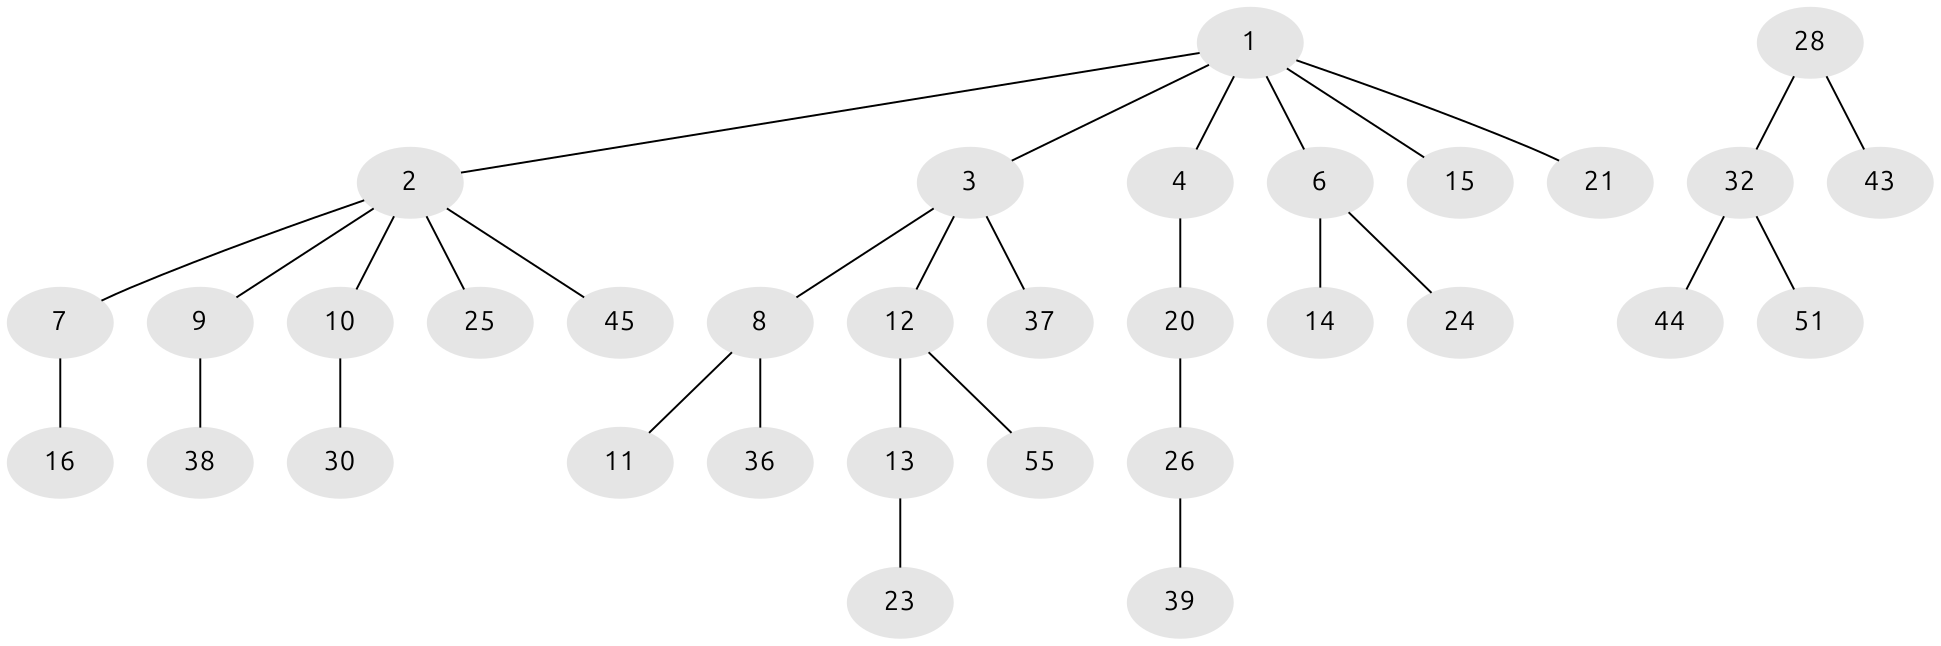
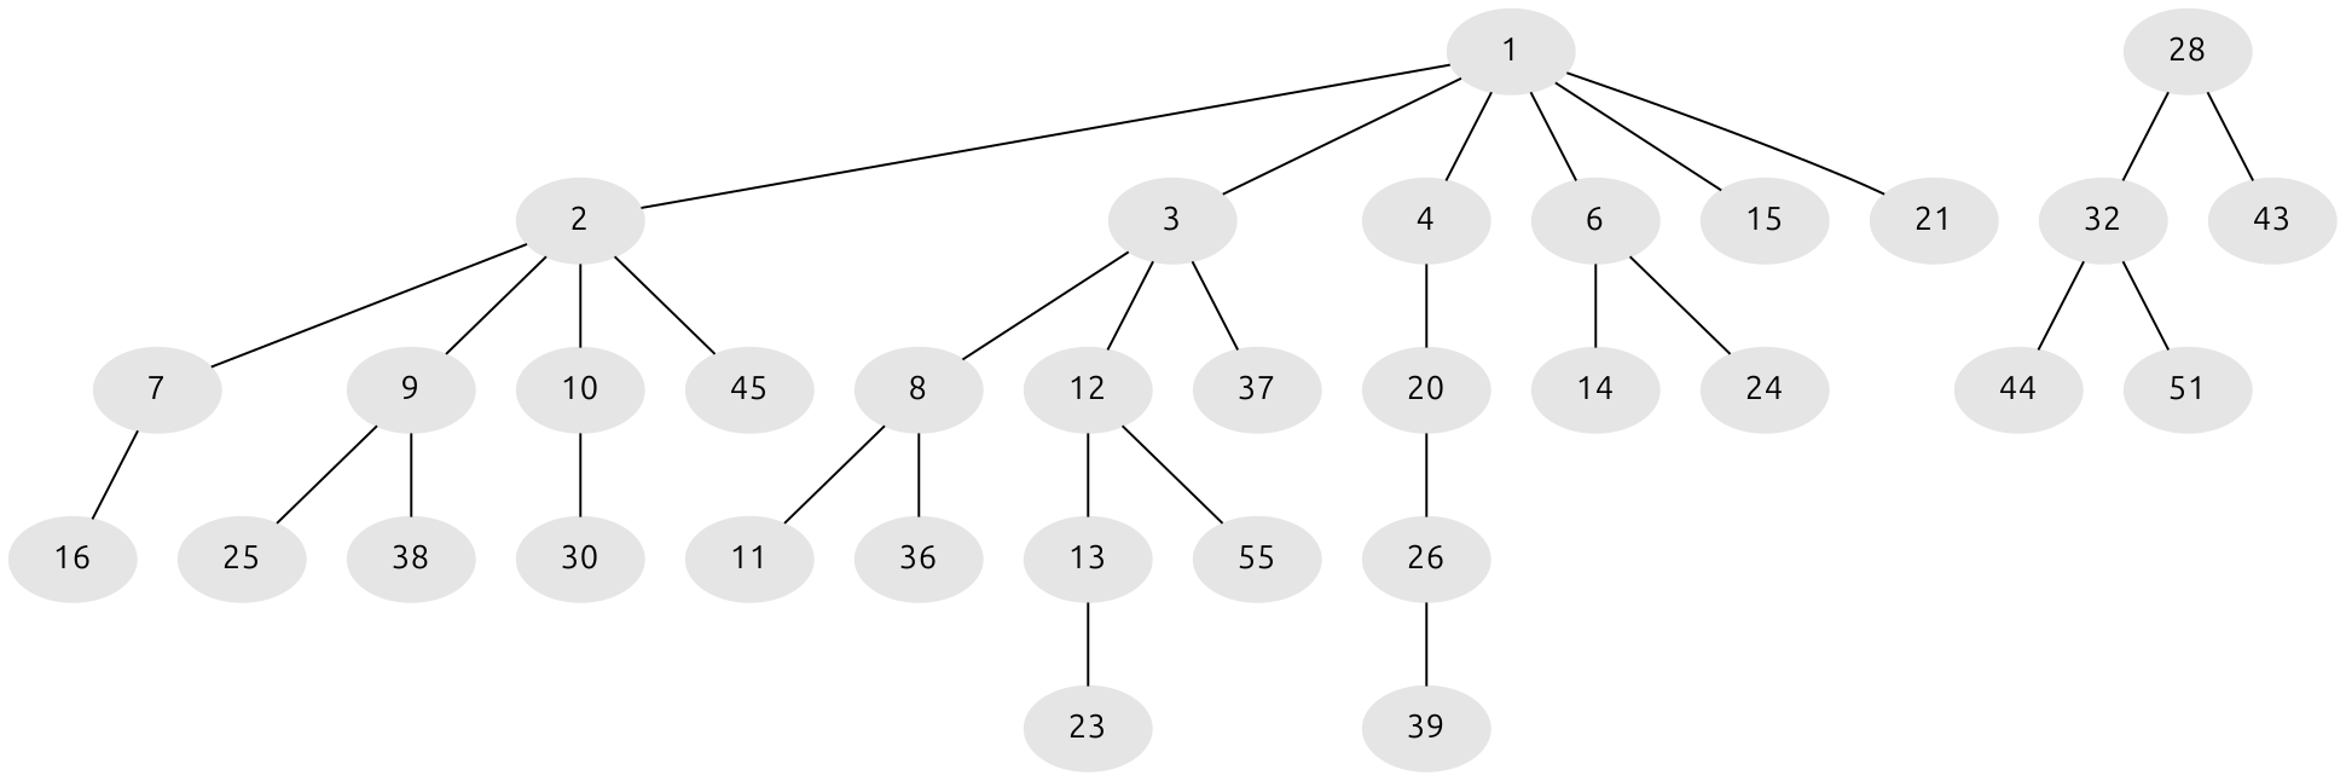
  graph {
    fontname=Ubuntu
    node [color=gray90 fontname=Ubuntu style=filled]
    edge [fontname=Ubuntu]
    1 [super="+17"]
    2 [super="+5"]
    3 [super="+29"]
    4 [super="+31"]
    6 [super="+22"]
    15
    21
    7 [super="+41"]
    9 [super="+18"]
    10 [super="+47"]
    25 [super="+40"]
    45
    8 [super="+33"]
    12 [super="+42"]
    37
    20 [super="+27"]
    14
    24
    28 [super="+48"]
    32 [super="+50"]
    43
    16
    38 [super="+49"]
    30
    11
    36
    13 [super="+19"]
    n28 [label=55]
    26 [super="+34"]
    23
    39
    44 [super="+46"]
    51
    1 -- 2
    1 -- 3
    1 -- 4
    1 -- 6
    1 -- 15
    1 -- 21
    2 -- 7
    2 -- 9
    2 -- 10
-   2 -- 25
+   9 -- 25
    2 -- 45
    3 -- 8
    3 -- 12
    3 -- 37
    4 -- 20
    6 -- 14
    6 -- 24
    7 -- 16
    9 -- 38
    10 -- 30
    8 -- 11
    8 -- 36
    12 -- 13
    12 -- n28
    20 -- 26
    28 -- 32
    28 -- 43
    32 -- 44
    32 -- 51
    13 -- 23
    26 -- 39
  }
